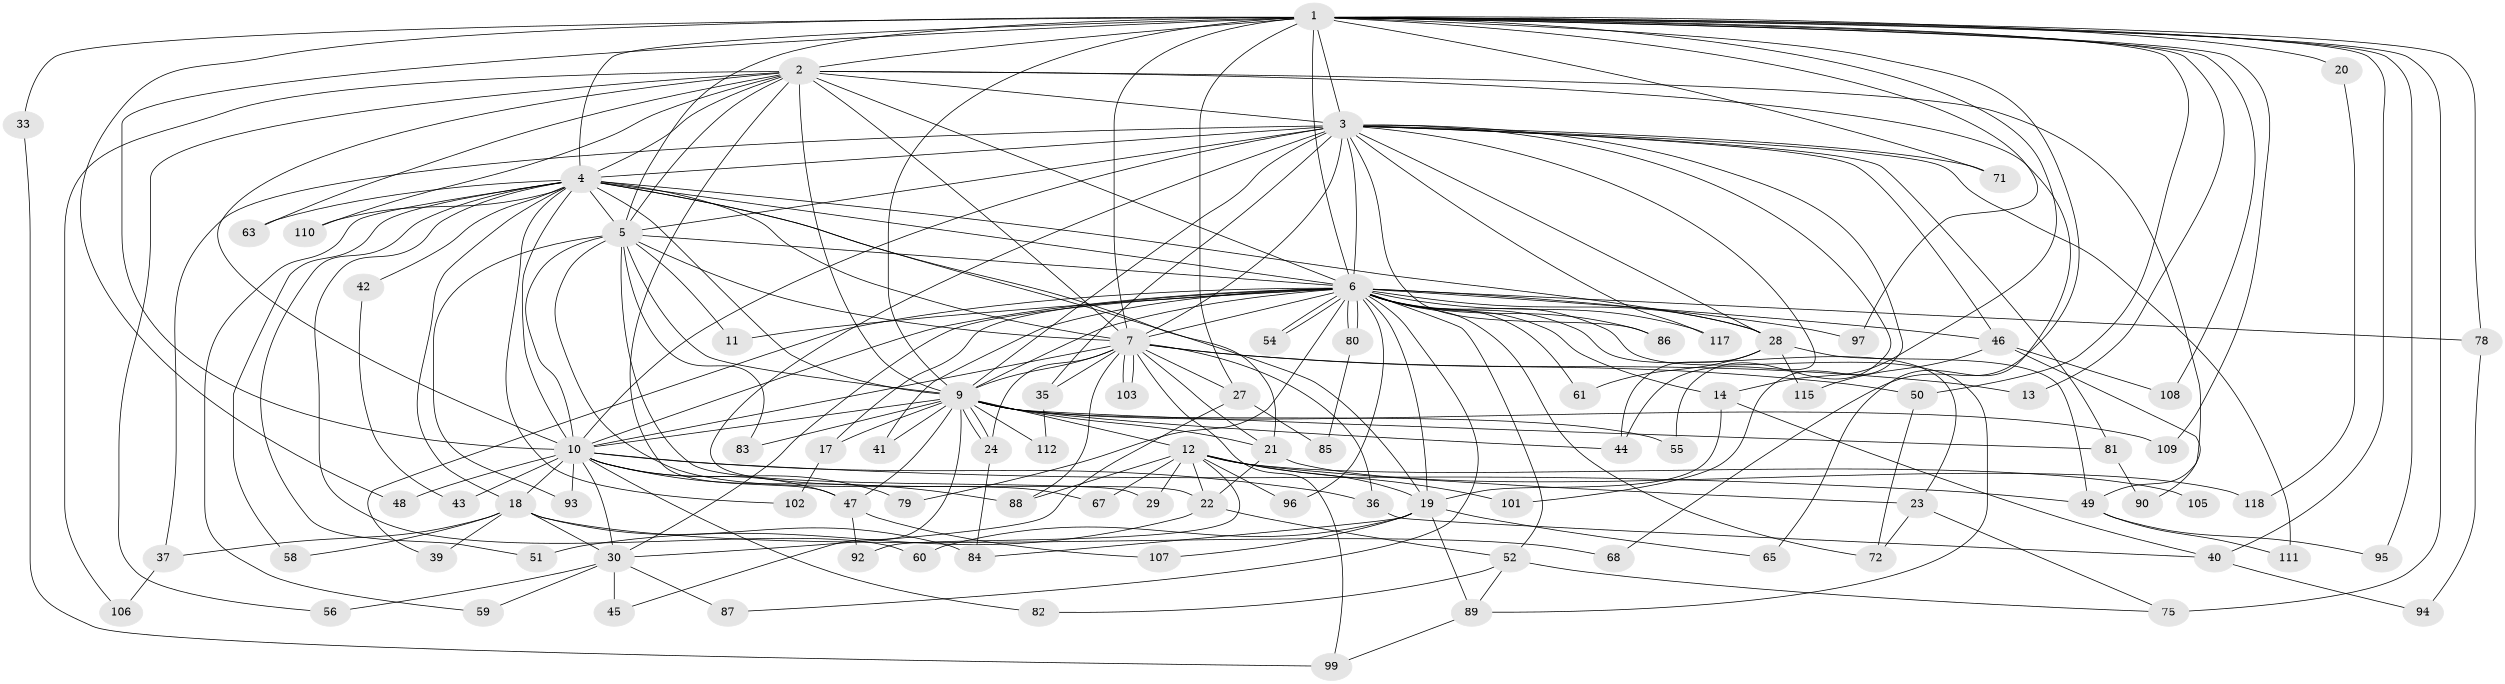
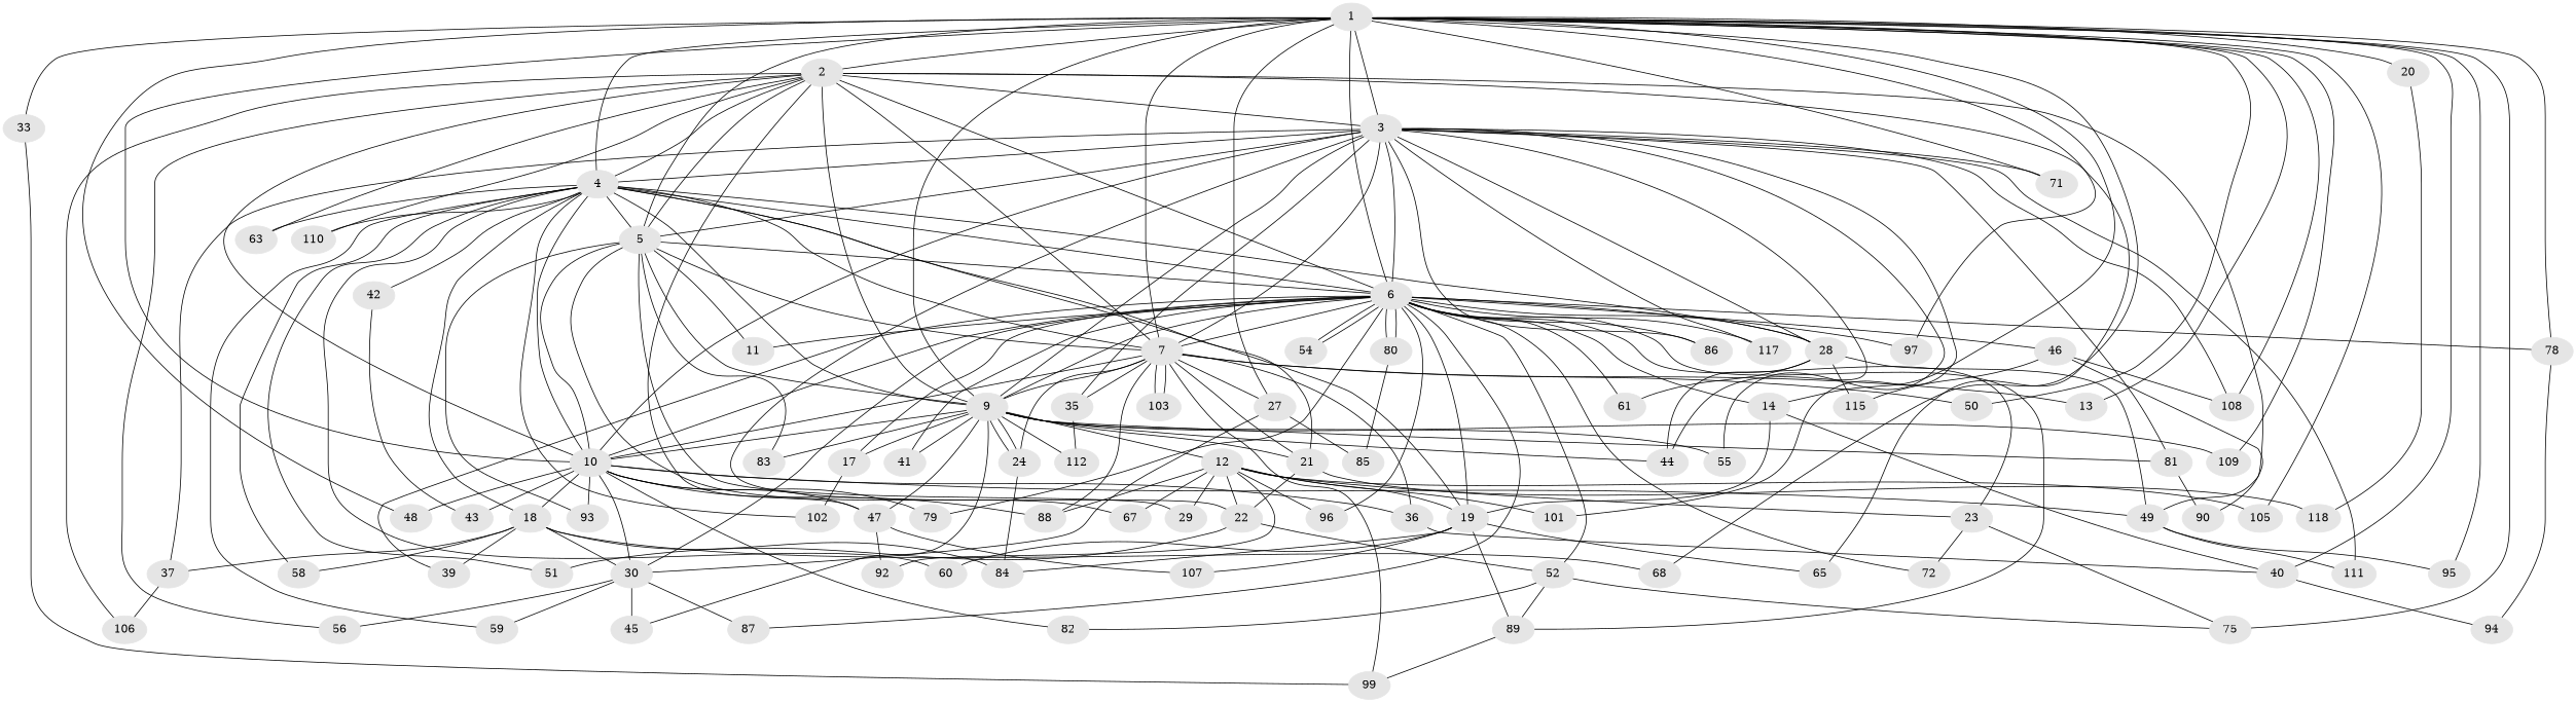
  graph {
    node [color=gray90 style=filled]
    1 [super="+8"]
    2 [super="+64"]
    3 [super="+16"]
    4 [super="+15"]
    5 [super="+26"]
    6 [super="+104"]
    7 [super="+114"]
    9 [super="+25"]
    10 [super="+31"]
    13
    14
    20
    27 [super="+77"]
    33 [super="+113"]
    40 [super="+53"]
    48
    50 [super="+74"]
    68
    71
    75
    78
    95
    97
    105
    108
    109
    47 [super="+66"]
    49 [super="+62"]
    56
    63
    65
    106
    110
    22 [super="+69"]
    28 [super="+34"]
    35
    37
    44 [super="+91"]
    46
    55
    81
    86
    101
    111
    117
    18 [super="+38"]
    21 [super="+73"]
    42
    51
    58
    59
    60
    102
    19 [super="+57"]
    11
    29
    67
    83
    93
    17
    23 [super="+76"]
    30 [super="+32"]
    39
    41
    52 [super="+100"]
    54
    61
    72
    79
    80
    87
    89
    96
    24 [super="+70"]
    36
    88
    99
    103
    12 [super="+98"]
    45
    112
    43
    82
    118
    85
    94
    92
    107
    115
    90
    84 [super="+116"]
    1 -- 2 [weight=2]
    1 -- 3 [weight=2]
    1 -- 4 [weight=2]
    1 -- 5 [weight=2]
    1 -- 6 [weight=2]
    1 -- 7 [weight=2]
    1 -- 9 [weight=2]
    1 -- 10 [weight=2]
    1 -- 13
    1 -- 14
    1 -- 20 [weight=2]
    1 -- 27 [weight=2]
    1 -- 33
    1 -- 40
    1 -- 48
    1 -- 50
    1 -- 68
    1 -- 71
    1 -- 75 [weight=2]
    1 -- 78
    1 -- 95
    1 -- 97
+   1 -- 105
    1 -- 108
    1 -- 109
    2 -- 3 [weight=2]
    2 -- 4 [weight=2]
    2 -- 5
    2 -- 6
    2 -- 7
    2 -- 9
    2 -- 10
    2 -- 47
    2 -- 49
    2 -- 56
    2 -- 63
    2 -- 65
    2 -- 106
    2 -- 110
    3 -- 4
    3 -- 5
    3 -- 6
    3 -- 7
    3 -- 9
    3 -- 10 [weight=2]
    3 -- 71
    3 -- 22
    3 -- 28
    3 -- 35
    3 -- 37
    3 -- 44
-   3 -- 46
+   3 -- 108
    3 -- 55
    3 -- 81
    3 -- 86
    3 -- 101
    3 -- 111
    3 -- 117
    4 -- 5 [weight=2]
    4 -- 6 [weight=2]
    4 -- 7
    4 -- 9
    4 -- 10
    4 -- 63
    4 -- 110
    4 -- 28
    4 -- 18
    4 -- 21
    4 -- 42
    4 -- 51
    4 -- 58
    4 -- 59
    4 -- 60
    4 -- 102
    4 -- 19
    5 -- 6
    5 -- 7
    5 -- 9 [weight=2]
    5 -- 10
    5 -- 11
    5 -- 29
    5 -- 67
    5 -- 83
    5 -- 93
    6 -- 7
    6 -- 9
    6 -- 10
    6 -- 14
    6 -- 78
    6 -- 97
    6 -- 28
    6 -- 46
    6 -- 86
    6 -- 117
    6 -- 19
    6 -- 11
    6 -- 17
    6 -- 23
    6 -- 30
    6 -- 39
    6 -- 41
    6 -- 52
    6 -- 54
    6 -- 54
    6 -- 61
    6 -- 72
    6 -- 79
    6 -- 80
    6 -- 80
    6 -- 87
    6 -- 89
    6 -- 96
    7 -- 9
    7 -- 10 [weight=2]
    7 -- 13
    7 -- 27
    7 -- 50
    7 -- 35
    7 -- 21
    7 -- 24
    7 -- 36
    7 -- 88
    7 -- 99
    7 -- 103
    7 -- 103
    9 -- 10
    9 -- 109
    9 -- 47
    9 -- 44
    9 -- 55
    9 -- 81
    9 -- 21
    9 -- 83
    9 -- 17
    9 -- 41
    9 -- 24
    9 -- 24
    9 -- 12
    9 -- 45
    9 -- 112
    10 -- 48
    10 -- 47
    10 -- 49
    10 -- 18
    10 -- 93
    10 -- 30
    10 -- 79
    10 -- 36
    10 -- 88
    10 -- 43
    10 -- 82
    14 -- 40
    14 -- 19
    20 -- 118
    27 -- 30
    27 -- 85
    33 -- 99
    40 -- 94
-   50 -- 72
    78 -- 94
    47 -- 92
    47 -- 107
    49 -- 95
    49 -- 111
    22 -- 51
    22 -- 52
    28 -- 49
    28 -- 44
    28 -- 61
    28 -- 115
    35 -- 112
    37 -- 106
    46 -- 108
    46 -- 115
    46 -- 90
    81 -- 90
    18 -- 68
    18 -- 37
    18 -- 58
    18 -- 30
    18 -- 39
    18 -- 84
    21 -- 22
    21 -- 118
    42 -- 43
    19 -- 65
    19 -- 60
    19 -- 89
    19 -- 107
    19 -- 84
    17 -- 102
    23 -- 75
    23 -- 72
    30 -- 56
    30 -- 59
    30 -- 87
    30 -- 45
    52 -- 75
    52 -- 89
    52 -- 82
    80 -- 85
    89 -- 99
    24 -- 84
    36 -- 40
    12 -- 105
    12 -- 22
    12 -- 101
    12 -- 19
    12 -- 29
    12 -- 67
    12 -- 23
    12 -- 96
    12 -- 88
    12 -- 92
  }
